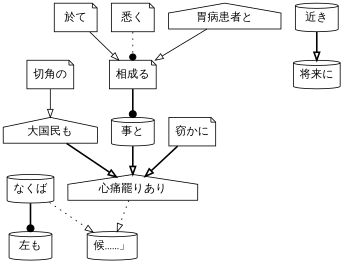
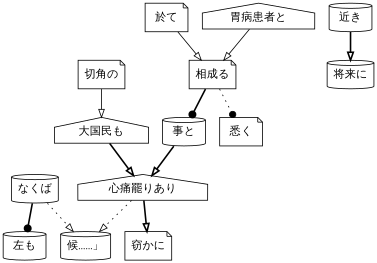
  digraph {
    fontname=Montserrat
    node [fontname=Montserrat shape=cylinder]
    edge [arrowhead=onormal fontname=Montserrat style=bold]
    n1 [label="左も"]
    n2 [label="なくば"]
    n3 [label="候……」"]
    n4 [label="切角の" shape=note]
    n5 [label="大国民も" shape=house]
    n6 [label="心痛罷りあり" shape=house]
    n7 [label="近き"]
    n8 [label="将来に"]
    n9 [label="相成る" shape=note]
    n10 [label="事と"]
    n11 [label="於て" shape=note]
    n12 [label="悉く" shape=note]
    n13 [label="胃病患者と" shape=house]
    n14 [label="窃かに" shape=note]
    n2 -> n1 [arrowhead=dot]
    n2 -> n3 [style=dotted]
    n4 -> n5 [style=solid]
    n5 -> n6
    n6 -> n3 [style=dotted]
    n7 -> n8
    n9 -> n10 [arrowhead=dot]
    n10 -> n6
    n11 -> n9 [style=solid]
-   n12 -> n9 [arrowhead=dot style=dotted]
+   n9 -> n12 [arrowhead=dot style=dotted]
    n13 -> n9 [style=solid]
-   n14 -> n6
+   n6 -> n14
  }
